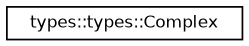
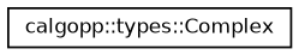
  digraph {
    rankdir=LR
-   n1 [color=black fillcolor=white fontname=Helvetica fontsize=10 height=0.2 label="types::types::Complex" shape=box style=filled width=0.4]
+   n1 [color=black fillcolor=white fontname=Helvetica fontsize=10 height=0.2 label="calgopp::types::Complex" shape=box style=filled width=0.4]
  }
